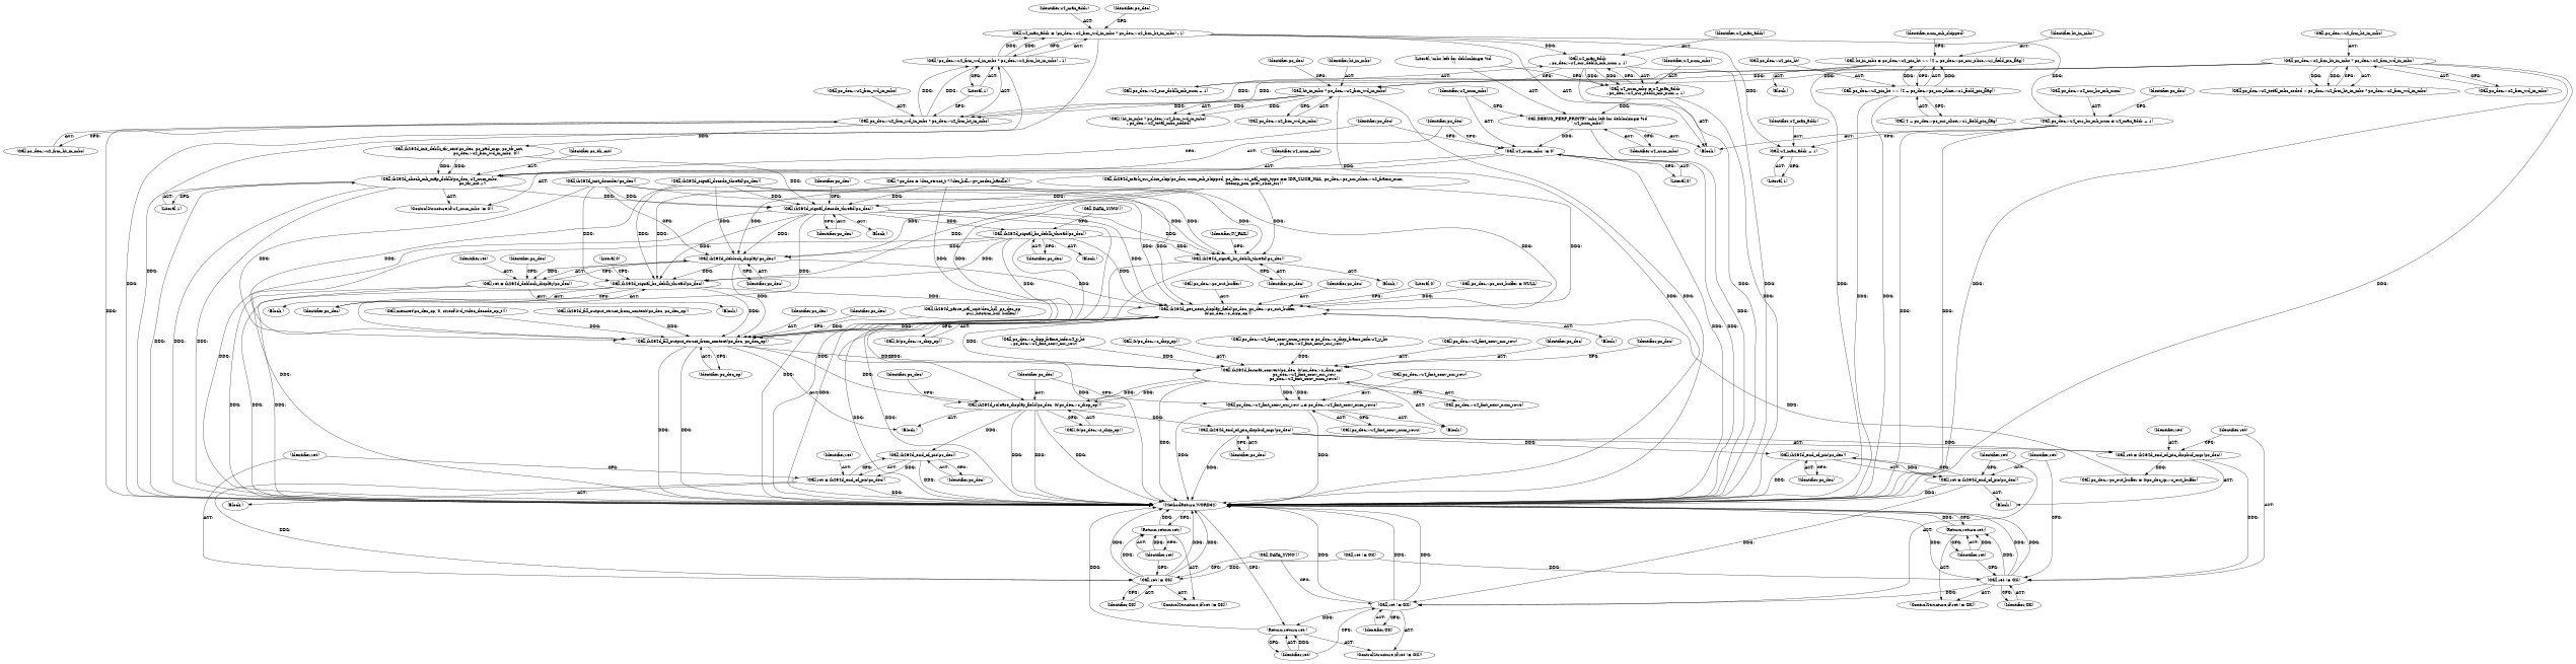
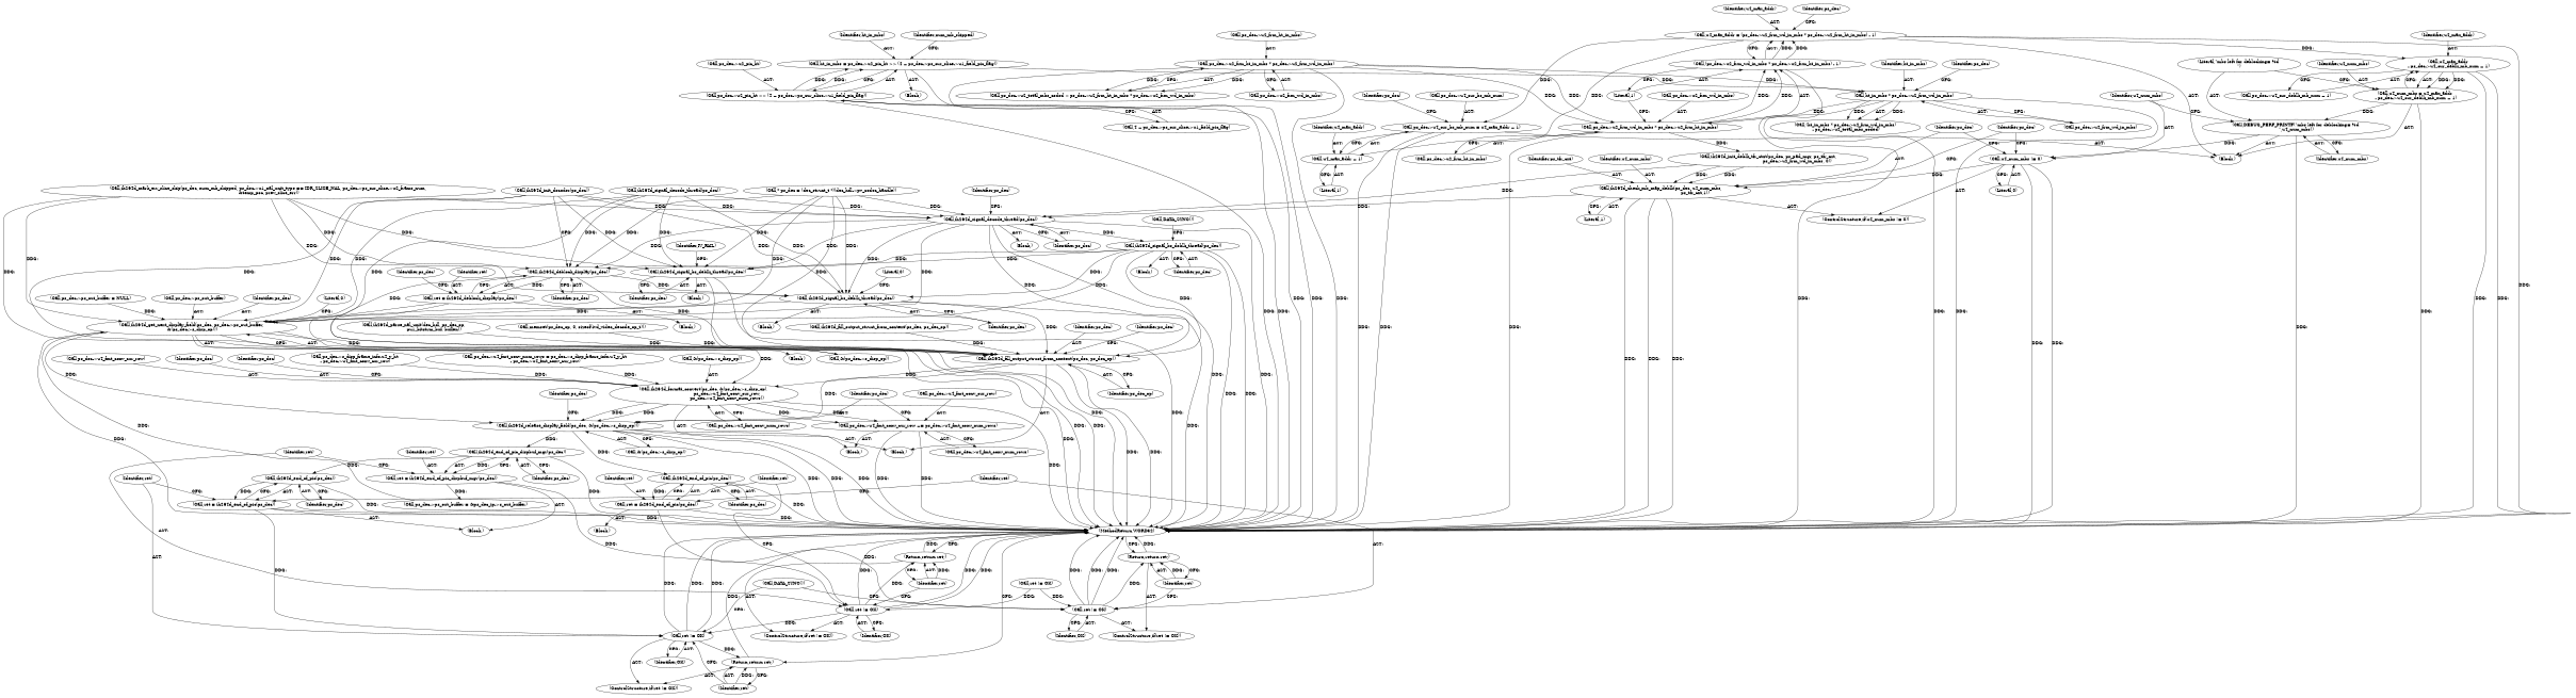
  digraph {
    n1 [label="(Call,u4_max_addr = (ps_dec->u2_frm_wd_in_mbs * ps_dec->u2_frm_ht_in_mbs) - 1)"]
    n2 [label="(Call,(ps_dec->u2_frm_wd_in_mbs * ps_dec->u2_frm_ht_in_mbs) - 1)"]
    n3 [label="(Call,ps_dec->u4_cur_bs_mb_num = u4_max_addr + 1)"]
    n4 [label="(Call,u4_max_addr + 1)"]
    n5 [label="(Call,u4_max_addr\n - ps_dec->u4_cur_deblk_mb_num + 1)"]
    n6 [label="(MethodReturn,WORD32)"]
    n7 [label="(Block,)"]
    n8 [label="(Literal,1)"]
    n9 [label="(Literal,1)"]
    n10 [label="(Call,u4_num_mbs = u4_max_addr\n - ps_dec->u4_cur_deblk_mb_num + 1)"]
    n11 [label="(Call,ps_dec->u4_cur_deblk_mb_num + 1)"]
    n12 [label="(Return,return ret;)"]
    n13 [label="(Return,return ret;)"]
    n14 [label="(Return,return ret;)"]
    n15 [label="(Call,ps_dec->u2_frm_wd_in_mbs * ps_dec->u2_frm_ht_in_mbs)"]
    n16 [label="(Call,ih264d_init_deblk_tfr_ctxt(ps_dec, ps_pad_mgr, ps_tfr_cxt,\n                                           ps_dec->u2_frm_wd_in_mbs, 0))"]
    n17 [label="(Call,ps_dec->u2_frm_ht_in_mbs)"]
    n18 [label="(Call,ih264d_check_mb_map_deblk(ps_dec, u4_num_mbs,\n                                                   ps_tfr_cxt,1))"]
    n19 [label="(Call,ih264d_signal_decode_thread(ps_dec))"]
    n20 [label="(Call,ht_in_mbs * ps_dec->u2_frm_wd_in_mbs)"]
    n21 [label="(Call,(ht_in_mbs * ps_dec->u2_frm_wd_in_mbs)\n - ps_dec->u2_total_mbs_coded)"]
    n22 [label="(Call,ps_dec->u2_frm_wd_in_mbs)"]
    n23 [label="(Call,ht_in_mbs = ps_dec->u2_pic_ht >> (4 + ps_dec->ps_cur_slice->u1_field_pic_flag))"]
    n24 [label="(Call,ps_dec->u2_pic_ht >> (4 + ps_dec->ps_cur_slice->u1_field_pic_flag))"]
    n25 [label="(Block,)"]
    n26 [label="(Call,4 + ps_dec->ps_cur_slice->u1_field_pic_flag)"]
    n27 [label="(Call,ps_dec->u2_frm_ht_in_mbs * ps_dec->u2_frm_wd_in_mbs)"]
    n28 [label="(Call,ps_dec->u2_frm_wd_in_mbs)"]
    n29 [label="(Call,ps_dec->u2_total_mbs_coded < ps_dec->u2_frm_ht_in_mbs * ps_dec->u2_frm_wd_in_mbs)"]
    n30 [label="(Call,DEBUG_PERF_PRINTF(\"mbs left for deblocking= %d \n\",u4_num_mbs))"]
    n31 [label="(Call,u4_num_mbs != 0)"]
    n32 [label="(Identifier,u4_num_mbs)"]
    n33 [label="(ControlStructure,if(u4_num_mbs != 0))"]
    n34 [label="(Literal,0)"]
    n35 [label="(Literal,1)"]
    n36 [label="(Call,ih264d_signal_bs_deblk_thread(ps_dec))"]
    n37 [label="(Call,ih264d_signal_bs_deblk_thread(ps_dec))"]
    n38 [label="(Call,ih264d_deblock_display(ps_dec))"]
    n39 [label="(Call,ih264d_signal_bs_deblk_thread(ps_dec))"]
    n40 [label="(Call,ih264d_get_next_display_field(ps_dec, ps_dec->ps_out_buffer,\n &(ps_dec->s_disp_op)))"]
    n41 [label="(Call,ih264d_fill_output_struct_from_context(ps_dec, ps_dec_op))"]
    n42 [label="(Identifier,ps_dec)"]
    n43 [label="(Block,)"]
    n44 [label="(Identifier,ps_dec)"]
    n45 [label="(Block,)"]
    n46 [label="(Block,)"]
    n47 [label="(Identifier,ps_dec)"]
    n48 [label="(Call,ret = ih264d_deblock_display(ps_dec))"]
    n49 [label="(Identifier,ps_dec)"]
    n50 [label="(Block,)"]
    n51 [label="(Identifier,ps_dec)"]
    n52 [label="(Call,ih264d_format_convert(ps_dec, &(ps_dec->s_disp_op),\n                                  ps_dec->u4_fmt_conv_cur_row,\n                                  ps_dec->u4_fmt_conv_num_rows))"]
    n53 [label="(Call,ih264d_release_display_field(ps_dec, &(ps_dec->s_disp_op)))"]
    n54 [label="(Call,&(ps_dec->s_disp_op))"]
    n55 [label="(Block,)"]
    n56 [label="(Block,)"]
    n57 [label="(Identifier,ps_dec_op)"]
    n58 [label="(Block,)"]
    n59 [label="(Call,ps_dec->u4_fmt_conv_cur_row += ps_dec->u4_fmt_conv_num_rows)"]
    n60 [label="(Block,)"]
    n61 [label="(Call,ps_dec->u4_fmt_conv_num_rows)"]
    n62 [label="(Call,ih264d_end_of_pic_dispbuf_mgr(ps_dec))"]
    n63 [label="(Call,ih264d_end_of_pic(ps_dec))"]
    n64 [label="(Call,&(ps_dec->s_disp_op))"]
    n65 [label="(Call,ps_dec->u4_fmt_conv_num_rows)"]
    n66 [label="(Call,ret = ih264d_end_of_pic_dispbuf_mgr(ps_dec))"]
    n67 [label="(Call,ih264d_end_of_pic(ps_dec))"]
    n68 [label="(Identifier,ps_dec)"]
    n69 [label="(Call,ret = ih264d_end_of_pic(ps_dec))"]
    n70 [label="(Identifier,ps_dec)"]
    n71 [label="(Call,ret != OK)"]
    n72 [label="(Block,)"]
    n73 [label="(Call,ps_dec->ps_out_buffer = &ps_dec_ip->s_out_buffer)"]
    n74 [label="(Call,ret = ih264d_end_of_pic(ps_dec))"]
    n75 [label="(Identifier,ps_dec)"]
    n76 [label="(Call,ret != OK)"]
    n77 [label="(ControlStructure,if(ret != OK))"]
    n78 [label="(Identifier,OK)"]
    n79 [label="(Identifier,ret)"]
    n80 [label="(Identifier,OK)"]
    n81 [label="(ControlStructure,if(ret != OK))"]
    n82 [label="(Identifier,ret)"]
    n83 [label="(Call,ret != OK)"]
    n84 [label="(Block,)"]
    n85 [label="(ControlStructure,if(ret != OK))"]
    n86 [label="(Identifier,OK)"]
    n87 [label="(Identifier,ret)"]
    n88 [label="(Call,DATA_SYNC())"]
    n89 [label="(Identifier,ret)"]
    n90 [label="(Identifier,ps_dec)"]
    n91 [label="(Identifier,u4_max_addr)"]
    n92 [label="(Identifier,num_mb_skipped)"]
    n93 [label="(Identifier,u4_num_mbs)"]
    n94 [label="(Call,ps_dec->u4_cur_bs_mb_num)"]
    n95 [label="(Identifier,ret)"]
    n96 [label="(Identifier,ret)"]
    n97 [label="(Identifier,ret)"]
    n98 [label="(Call,ps_dec->ps_out_buffer)"]
    n99 [label="(Call,ps_dec->u4_fmt_conv_cur_row)"]
    n100 [label="(Call,DATA_SYNC())"]
    n101 [label="(Identifier,ht_in_mbs)"]
    n102 [label="(Identifier,u4_num_mbs)"]
    n103 [label="(Identifier,ps_dec)"]
    n104 [label="(Identifier,ret)"]
    n105 [label="(Identifier,ps_dec)"]
    n106 [label="(Identifier,ret)"]
    n107 [label="(Call,ih264d_parse_nal_unit(dec_hdl, ps_dec_op,\n                              pu1_bitstrm_buf, buflen))"]
    n108 [label="(Identifier,ps_dec)"]
    n109 [label="(Call,ret != OK)"]
    n110 [label="(Identifier,IV_FAIL)"]
    n111 [label="(Identifier,u4_max_addr)"]
    n112 [label="(Identifier,ps_tfr_cxt)"]
    n113 [label="(Identifier,u4_max_addr)"]
    n114 [label="(Call,memset(ps_dec_op, 0, sizeof(ivd_video_decode_op_t)))"]
    n115 [label="(Identifier,ps_dec)"]
    n116 [label="(Call,ps_dec->u2_frm_ht_in_mbs)"]
    n117 [label="(Identifier,u4_num_mbs)"]
    n118 [label="(Identifier,ps_dec)"]
    n119 [label="(Identifier,ps_dec)"]
    n120 [label="(Literal,0)"]
    n121 [label="(Identifier,ps_dec)"]
    n122 [label="(Identifier,ps_dec)"]
    n123 [label="(Identifier,ps_dec)"]
    n124 [label="(Call,ps_dec->s_disp_frame_info.u4_y_ht\n - ps_dec->u4_fmt_conv_cur_row)"]
    n125 [label="(Literal,\"mbs left for deblocking= %d \n\")"]
    n126 [label="(Call,ps_dec->u2_pic_ht)"]
    n127 [label="(Identifier,ps_dec)"]
    n128 [label="(Call,ih264d_mark_err_slice_skip(ps_dec, num_mb_skipped, ps_dec->u1_nal_unit_type == IDR_SLICE_NAL, ps_dec->ps_cur_slice->u2_frame_num,\n &temp_poc, prev_slice_err))"]
    n129 [label="(Call,* ps_dec = (dec_struct_t *)(dec_hdl->pv_codec_handle))"]
    n130 [label="(Call,ps_dec->u4_fmt_conv_cur_row)"]
    n131 [label="(Call,ps_dec->ps_out_buffer = NULL)"]
    n132 [label="(Literal,0)"]
    n133 [label="(Call,ih264d_init_decoder(ps_dec))"]
    n134 [label="(Identifier,ret)"]
    n135 [label="(Call,ps_dec->u2_frm_wd_in_mbs)"]
    n136 [label="(Call,&(ps_dec->s_disp_op))"]
    n137 [label="(Call,ih264d_fill_output_struct_from_context(ps_dec, ps_dec_op))"]
    n138 [label="(Identifier,ps_dec)"]
    n139 [label="(Call,ih264d_signal_decode_thread(ps_dec))"]
    n140 [label="(Identifier,ps_dec)"]
    n141 [label="(Call,ps_dec->u4_fmt_conv_num_rows = ps_dec->s_disp_frame_info.u4_y_ht\n - ps_dec->u4_fmt_conv_cur_row)"]
    n142 [label="(Identifier,ps_dec)"]
    n143 [label="(Identifier,ht_in_mbs)"]
    n1 -> n2 [label="CFG: "]
    n1 -> n3 [label="DDG: "]
    n1 -> n4 [label="DDG: "]
    n1 -> n5 [label="DDG: "]
    n1 -> n6 [label="DDG: "]
    n1 -> n7 [label="AST: "]
    n2 -> n1 [label="AST: "]
    n2 -> n1 [label="DDG: "]
    n2 -> n1 [label="DDG: "]
    n2 -> n6 [label="DDG: "]
    n2 -> n8 [label="CFG: "]
    n3 -> n4 [label="CFG: "]
    n3 -> n6 [label="DDG: "]
    n3 -> n6 [label="DDG: "]
    n3 -> n7 [label="AST: "]
+   n4 -> n3 [label="AST: "]
    n4 -> n9 [label="CFG: "]
    n5 -> n6 [label="DDG: "]
    n5 -> n6 [label="DDG: "]
    n5 -> n10 [label="AST: "]
    n5 -> n10 [label="DDG: "]
    n5 -> n10 [label="DDG: "]
    n5 -> n11 [label="CFG: "]
    n6 -> n12 [label="CFG: "]
    n6 -> n13 [label="CFG: "]
    n6 -> n14 [label="CFG: "]
    n8 -> n2 [label="AST: "]
    n8 -> n15 [label="CFG: "]
    n9 -> n4 [label="AST: "]
    n10 -> n5 [label="CFG: "]
    n10 -> n6 [label="DDG: "]
    n10 -> n7 [label="AST: "]
    n10 -> n30 [label="DDG: "]
    n11 -> n5 [label="AST: "]
    n12 -> n6 [label="DDG: "]
    n12 -> n77 [label="AST: "]
    n12 -> n79 [label="CFG: "]
    n13 -> n6 [label="DDG: "]
    n13 -> n81 [label="AST: "]
    n13 -> n82 [label="CFG: "]
    n14 -> n6 [label="DDG: "]
    n14 -> n85 [label="AST: "]
    n14 -> n87 [label="CFG: "]
    n15 -> n2 [label="AST: "]
    n15 -> n2 [label="DDG: "]
    n15 -> n2 [label="DDG: "]
    n15 -> n6 [label="DDG: "]
    n15 -> n16 [label="DDG: "]
    n15 -> n17 [label="CFG: "]
    n16 -> n18 [label="DDG: "]
    n16 -> n18 [label="DDG: "]
    n16 -> n19 [label="DDG: "]
    n17 -> n15 [label="AST: "]
    n18 -> n6 [label="DDG: "]
    n18 -> n6 [label="DDG: "]
    n18 -> n6 [label="DDG: "]
    n18 -> n19 [label="DDG: "]
    n18 -> n33 [label="AST: "]
    n18 -> n35 [label="CFG: "]
    n19 -> n6 [label="DDG: "]
    n19 -> n6 [label="DDG: "]
    n19 -> n36 [label="DDG: "]
    n19 -> n37 [label="DDG: "]
    n19 -> n38 [label="DDG: "]
    n19 -> n39 [label="DDG: "]
    n19 -> n40 [label="DDG: "]
    n19 -> n41 [label="DDG: "]
    n19 -> n42 [label="CFG: "]
    n19 -> n43 [label="AST: "]
    n20 -> n6 [label="DDG: "]
    n20 -> n6 [label="DDG: "]
    n20 -> n15 [label="DDG: "]
    n20 -> n21 [label="AST: "]
    n20 -> n21 [label="DDG: "]
    n20 -> n21 [label="DDG: "]
    n20 -> n22 [label="CFG: "]
    n22 -> n20 [label="AST: "]
    n23 -> n6 [label="DDG: "]
    n23 -> n20 [label="DDG: "]
    n23 -> n24 [label="CFG: "]
    n23 -> n25 [label="AST: "]
    n24 -> n6 [label="DDG: "]
    n24 -> n6 [label="DDG: "]
    n24 -> n23 [label="AST: "]
    n24 -> n23 [label="DDG: "]
    n24 -> n23 [label="DDG: "]
    n24 -> n26 [label="CFG: "]
    n26 -> n24 [label="AST: "]
    n27 -> n6 [label="DDG: "]
    n27 -> n6 [label="DDG: "]
    n27 -> n15 [label="DDG: "]
    n27 -> n15 [label="DDG: "]
    n27 -> n20 [label="DDG: "]
    n27 -> n28 [label="CFG: "]
    n27 -> n29 [label="AST: "]
    n27 -> n29 [label="DDG: "]
    n27 -> n29 [label="DDG: "]
    n28 -> n27 [label="AST: "]
    n29 -> n27 [label="CFG: "]
    n30 -> n6 [label="DDG: "]
    n30 -> n7 [label="AST: "]
    n30 -> n31 [label="DDG: "]
    n30 -> n32 [label="CFG: "]
    n31 -> n6 [label="DDG: "]
    n31 -> n6 [label="DDG: "]
    n31 -> n18 [label="DDG: "]
    n31 -> n33 [label="AST: "]
    n31 -> n34 [label="CFG: "]
    n32 -> n30 [label="AST: "]
    n34 -> n31 [label="AST: "]
    n35 -> n18 [label="AST: "]
    n36 -> n6 [label="DDG: "]
    n36 -> n6 [label="DDG: "]
    n36 -> n37 [label="DDG: "]
    n36 -> n38 [label="DDG: "]
    n36 -> n39 [label="DDG: "]
    n36 -> n40 [label="DDG: "]
    n36 -> n41 [label="DDG: "]
    n36 -> n44 [label="CFG: "]
    n36 -> n45 [label="AST: "]
    n37 -> n6 [label="DDG: "]
    n37 -> n6 [label="DDG: "]
    n37 -> n46 [label="AST: "]
    n37 -> n47 [label="CFG: "]
    n38 -> n39 [label="DDG: "]
    n38 -> n40 [label="DDG: "]
    n38 -> n41 [label="DDG: "]
    n38 -> n48 [label="AST: "]
    n38 -> n48 [label="DDG: "]
    n38 -> n49 [label="CFG: "]
    n39 -> n6 [label="DDG: "]
    n39 -> n40 [label="DDG: "]
    n39 -> n41 [label="DDG: "]
    n39 -> n50 [label="AST: "]
    n39 -> n51 [label="CFG: "]
    n40 -> n6 [label="DDG: "]
    n40 -> n6 [label="DDG: "]
    n40 -> n41 [label="DDG: "]
    n40 -> n52 [label="DDG: "]
    n40 -> n53 [label="DDG: "]
    n40 -> n54 [label="CFG: "]
    n40 -> n55 [label="AST: "]
    n41 -> n6 [label="DDG: "]
    n41 -> n6 [label="DDG: "]
    n41 -> n52 [label="DDG: "]
    n41 -> n53 [label="DDG: "]
    n41 -> n56 [label="AST: "]
    n41 -> n57 [label="CFG: "]
    n42 -> n19 [label="AST: "]
    n44 -> n36 [label="AST: "]
    n47 -> n37 [label="AST: "]
    n48 -> n6 [label="DDG: "]
    n48 -> n6 [label="DDG: "]
    n48 -> n38 [label="CFG: "]
    n48 -> n58 [label="AST: "]
    n49 -> n38 [label="AST: "]
    n51 -> n39 [label="AST: "]
    n52 -> n6 [label="DDG: "]
    n52 -> n53 [label="DDG: "]
    n52 -> n53 [label="DDG: "]
    n52 -> n59 [label="DDG: "]
    n52 -> n59 [label="DDG: "]
    n52 -> n60 [label="AST: "]
    n52 -> n61 [label="CFG: "]
    n53 -> n6 [label="DDG: "]
    n53 -> n6 [label="DDG: "]
    n53 -> n6 [label="DDG: "]
    n53 -> n56 [label="AST: "]
    n53 -> n62 [label="DDG: "]
    n53 -> n63 [label="DDG: "]
    n53 -> n64 [label="CFG: "]
    n54 -> n40 [label="AST: "]
    n57 -> n41 [label="AST: "]
    n59 -> n6 [label="DDG: "]
    n59 -> n6 [label="DDG: "]
    n59 -> n60 [label="AST: "]
    n59 -> n65 [label="CFG: "]
    n61 -> n52 [label="AST: "]
    n62 -> n6 [label="DDG: "]
    n62 -> n66 [label="AST: "]
    n62 -> n66 [label="DDG: "]
    n62 -> n67 [label="DDG: "]
    n62 -> n68 [label="CFG: "]
    n63 -> n6 [label="DDG: "]
    n63 -> n69 [label="AST: "]
    n63 -> n69 [label="DDG: "]
    n63 -> n70 [label="CFG: "]
    n64 -> n53 [label="AST: "]
    n65 -> n59 [label="AST: "]
+   n66 -> n62 [label="CFG: "]
    n66 -> n71 [label="DDG: "]
    n66 -> n72 [label="AST: "]
    n66 -> n73 [label="DDG: "]
    n67 -> n6 [label="DDG: "]
    n67 -> n74 [label="AST: "]
    n67 -> n74 [label="DDG: "]
    n67 -> n75 [label="CFG: "]
    n68 -> n62 [label="AST: "]
    n69 -> n6 [label="DDG: "]
    n69 -> n63 [label="CFG: "]
    n69 -> n83 [label="DDG: "]
    n69 -> n84 [label="AST: "]
    n70 -> n63 [label="AST: "]
    n71 -> n6 [label="DDG: "]
    n71 -> n6 [label="DDG: "]
    n71 -> n6 [label="DDG: "]
    n71 -> n12 [label="DDG: "]
    n71 -> n76 [label="DDG: "]
    n71 -> n77 [label="AST: "]
    n71 -> n78 [label="CFG: "]
    n73 -> n40 [label="DDG: "]
    n74 -> n6 [label="DDG: "]
    n74 -> n67 [label="CFG: "]
    n74 -> n72 [label="AST: "]
    n74 -> n76 [label="DDG: "]
    n75 -> n67 [label="AST: "]
    n76 -> n6 [label="DDG: "]
    n76 -> n6 [label="DDG: "]
    n76 -> n6 [label="DDG: "]
    n76 -> n13 [label="DDG: "]
    n76 -> n80 [label="CFG: "]
    n76 -> n81 [label="AST: "]
    n78 -> n71 [label="AST: "]
    n79 -> n12 [label="AST: "]
    n79 -> n12 [label="DDG: "]
    n79 -> n71 [label="CFG: "]
    n80 -> n76 [label="AST: "]
    n82 -> n13 [label="AST: "]
    n82 -> n13 [label="DDG: "]
    n82 -> n76 [label="CFG: "]
    n83 -> n6 [label="DDG: "]
    n83 -> n6 [label="DDG: "]
    n83 -> n6 [label="DDG: "]
    n83 -> n14 [label="DDG: "]
    n83 -> n85 [label="AST: "]
    n83 -> n86 [label="CFG: "]
    n86 -> n83 [label="AST: "]
    n87 -> n14 [label="AST: "]
    n87 -> n14 [label="DDG: "]
    n87 -> n83 [label="CFG: "]
    n88 -> n76 [label="CFG: "]
    n88 -> n83 [label="CFG: "]
    n89 -> n69 [label="CFG: "]
    n89 -> n83 [label="AST: "]
    n90 -> n41 [label="CFG: "]
    n91 -> n1 [label="AST: "]
    n92 -> n23 [label="CFG: "]
    n93 -> n10 [label="AST: "]
    n94 -> n3 [label="AST: "]
    n95 -> n66 [label="CFG: "]
    n95 -> n71 [label="AST: "]
    n96 -> n74 [label="CFG: "]
    n96 -> n76 [label="AST: "]
    n97 -> n69 [label="AST: "]
    n98 -> n40 [label="AST: "]
    n99 -> n52 [label="AST: "]
    n100 -> n36 [label="CFG: "]
    n101 -> n20 [label="AST: "]
    n102 -> n18 [label="AST: "]
    n103 -> n48 [label="CFG: "]
    n104 -> n71 [label="CFG: "]
    n104 -> n74 [label="AST: "]
    n105 -> n40 [label="AST: "]
    n106 -> n48 [label="AST: "]
    n107 -> n41 [label="DDG: "]
    n108 -> n20 [label="CFG: "]
    n109 -> n71 [label="DDG: "]
    n109 -> n83 [label="DDG: "]
    n110 -> n37 [label="CFG: "]
    n111 -> n5 [label="AST: "]
    n112 -> n18 [label="AST: "]
    n113 -> n4 [label="AST: "]
    n114 -> n41 [label="DDG: "]
    n115 -> n52 [label="AST: "]
    n116 -> n27 [label="AST: "]
    n117 -> n30 [label="CFG: "]
    n117 -> n31 [label="AST: "]
    n118 -> n53 [label="AST: "]
    n118 -> n59 [label="CFG: "]
    n119 -> n19 [label="CFG: "]
    n120 -> n40 [label="CFG: "]
    n121 -> n1 [label="CFG: "]
    n122 -> n52 [label="CFG: "]
    n123 -> n53 [label="CFG: "]
    n124 -> n52 [label="DDG: "]
    n125 -> n10 [label="CFG: "]
    n125 -> n30 [label="AST: "]
    n126 -> n24 [label="AST: "]
    n127 -> n18 [label="CFG: "]
    n127 -> n31 [label="CFG: "]
    n128 -> n19 [label="DDG: "]
    n128 -> n37 [label="DDG: "]
    n128 -> n38 [label="DDG: "]
    n128 -> n39 [label="DDG: "]
    n128 -> n40 [label="DDG: "]
    n128 -> n41 [label="DDG: "]
    n129 -> n19 [label="DDG: "]
    n129 -> n37 [label="DDG: "]
    n129 -> n38 [label="DDG: "]
    n129 -> n39 [label="DDG: "]
    n129 -> n40 [label="DDG: "]
    n129 -> n41 [label="DDG: "]
    n130 -> n59 [label="AST: "]
    n131 -> n40 [label="DDG: "]
    n132 -> n39 [label="CFG: "]
    n133 -> n19 [label="DDG: "]
    n133 -> n37 [label="DDG: "]
    n133 -> n38 [label="CFG: "]
    n133 -> n39 [label="DDG: "]
    n133 -> n40 [label="DDG: "]
    n133 -> n41 [label="DDG: "]
    n134 -> n66 [label="AST: "]
    n135 -> n15 [label="AST: "]
    n136 -> n52 [label="AST: "]
    n137 -> n41 [label="DDG: "]
    n138 -> n41 [label="AST: "]
    n139 -> n19 [label="DDG: "]
    n139 -> n37 [label="DDG: "]
    n139 -> n38 [label="DDG: "]
    n139 -> n39 [label="DDG: "]
    n139 -> n40 [label="DDG: "]
    n139 -> n41 [label="DDG: "]
    n140 -> n18 [label="AST: "]
    n140 -> n31 [label="CFG: "]
    n141 -> n52 [label="DDG: "]
    n142 -> n3 [label="CFG: "]
    n143 -> n23 [label="AST: "]
  }
